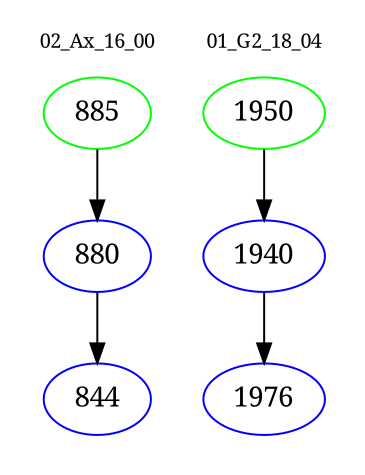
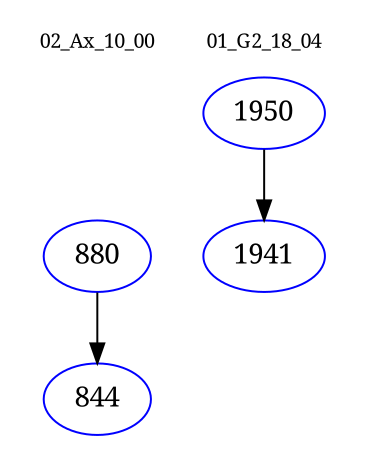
  digraph {
    fontname="Noto Serif"
    node [color=blue fontname="Noto Serif"]
    edge [color=black fontname="Noto Serif"]
-   n1 [color=green label=885]
    n2 [label=880]
    n3 [label=844]
-   n4 [color=green label=1950]
-   n5 [label=1940]
-   n6 [label=1976]
+   n4 [label=1950]
+   n5 [label=1941]
    subgraph cluster_1 {
      color=white
      fontsize=10
-     label="02_Ax_16_00"
-     n1
+     label="02_Ax_10_00"
      n2
      n3
    }
    subgraph cluster_2 {
      color=white
      fontsize=10
      label="01_G2_18_04"
      n4
      n5
-     n6
    }
-   n1 -> n2
    n2 -> n3
    n4 -> n5
-   n5 -> n6
  }
